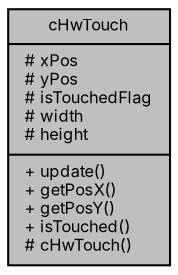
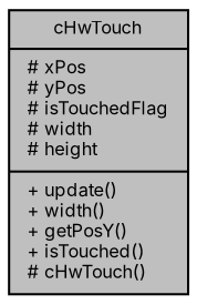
  digraph {
    fontname=Inter
-   n1 [color=black fillcolor=grey75 fontcolor=black fontname=Inter fontsize=8 height=0.2 label="{cHwTouch\n|# xPos\l# yPos\l# isTouchedFlag\l# width\l# height\l|+ update()\l+ getPosX()\l+ getPosY()\l+ isTouched()\l# cHwTouch()\l}" shape=record style=filled width=0.4]
+   n1 [color=black fillcolor=grey75 fontcolor=black fontname=Inter fontsize=8 height=0.2 label="{cHwTouch\n|# xPos\l# yPos\l# isTouchedFlag\l# width\l# height\l|+ update()\l+ width()\l+ getPosY()\l+ isTouched()\l# cHwTouch()\l}" shape=record style=filled width=0.4]
  }
